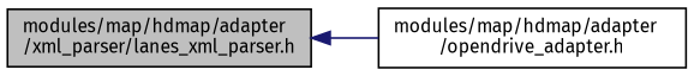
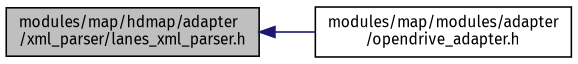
  digraph {
    rankdir=LR
    fontname="Fira Sans"
    node [color=black fontname="Fira Sans" fontsize=10 shape=record style=filled]
    n1 [fillcolor=grey75 fontcolor=black height=0.2 label="modules/map/hdmap/adapter\l/xml_parser/lanes_xml_parser.h" width=0.4]
-   n2 [fillcolor=white height=0.2 label="modules/map/hdmap/adapter\l/opendrive_adapter.h" width=0.4]
+   n2 [fillcolor=white height=0.2 label="modules/map/modules/adapter\l/opendrive_adapter.h" width=0.4]
    n1 -> n2 [color=midnightblue dir=back fontname="Fira Sans" fontsize=10 labelfontname=Helvetica labelfontsize=10 style=solid]
  }
